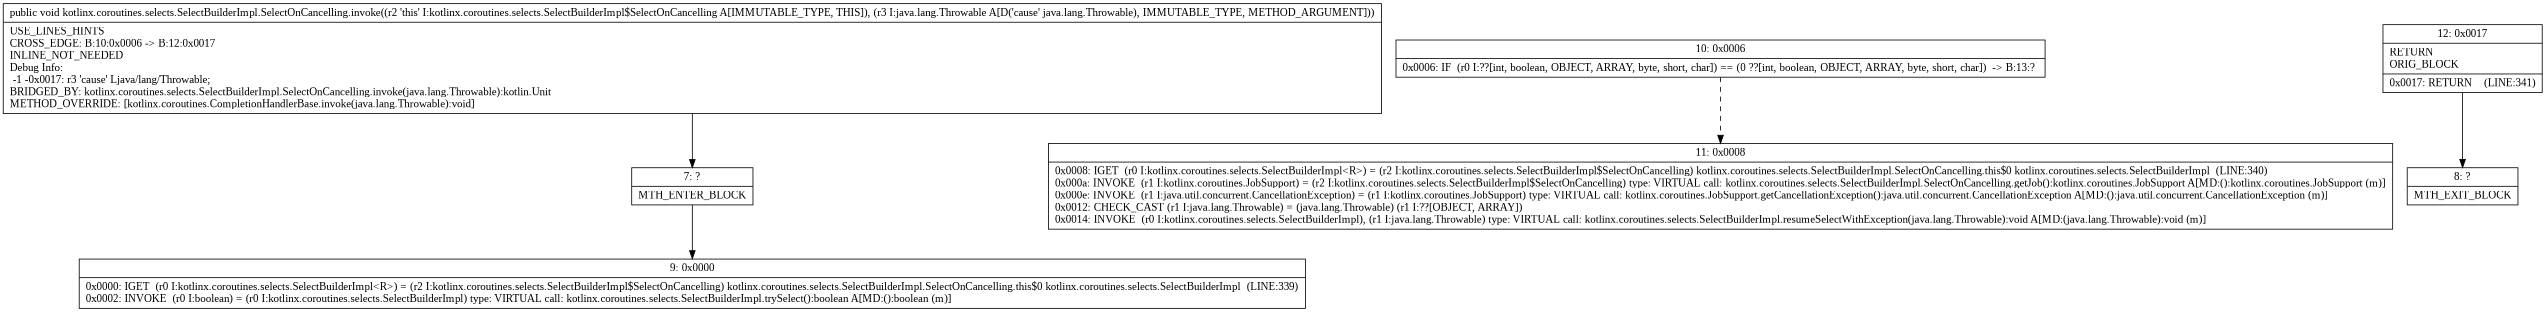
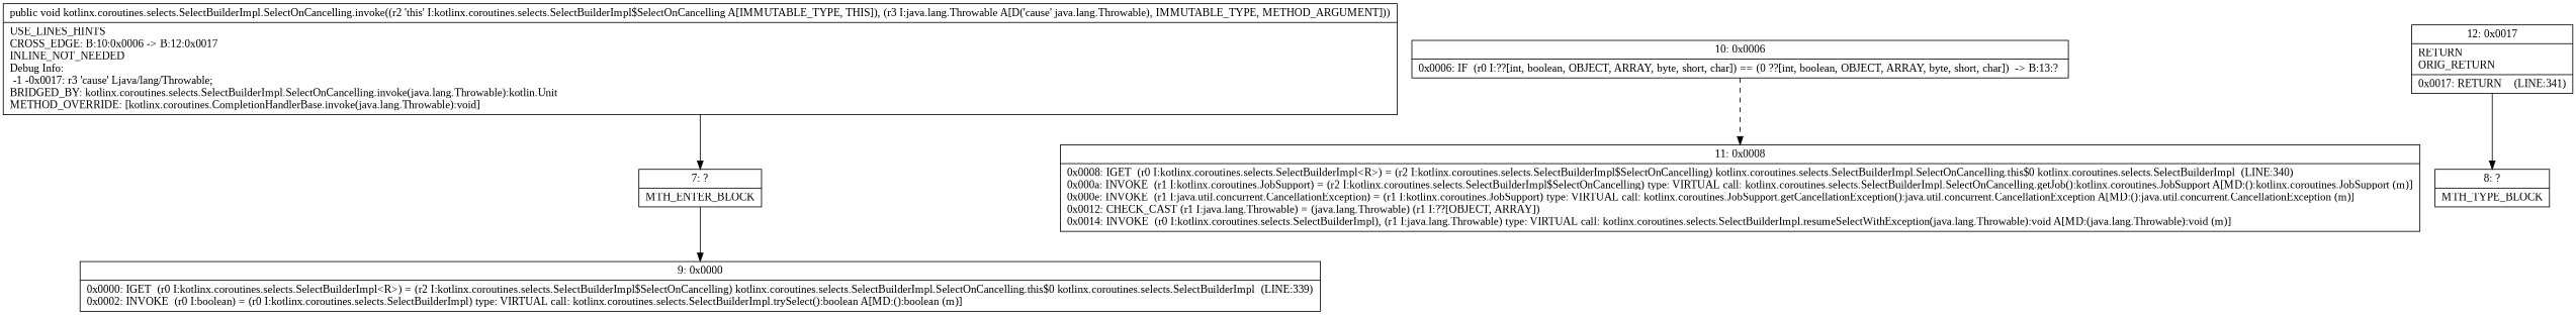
  digraph {
    fontname="Liberation Serif"
    node [fontname="Liberation Serif" shape=record]
    edge [fontname="Liberation Serif"]
    n1 [label="{7\:\ ?|MTH_ENTER_BLOCK\l}"]
    n2 [label="{9\:\ 0x0000|0x0000: IGET  (r0 I:kotlinx.coroutines.selects.SelectBuilderImpl\<R\>) = (r2 I:kotlinx.coroutines.selects.SelectBuilderImpl$SelectOnCancelling) kotlinx.coroutines.selects.SelectBuilderImpl.SelectOnCancelling.this$0 kotlinx.coroutines.selects.SelectBuilderImpl  (LINE:339)\l0x0002: INVOKE  (r0 I:boolean) = (r0 I:kotlinx.coroutines.selects.SelectBuilderImpl) type: VIRTUAL call: kotlinx.coroutines.selects.SelectBuilderImpl.trySelect():boolean A[MD:():boolean (m)]\l}"]
    n3 [label="{10\:\ 0x0006|0x0006: IF  (r0 I:??[int, boolean, OBJECT, ARRAY, byte, short, char]) == (0 ??[int, boolean, OBJECT, ARRAY, byte, short, char])  \-\> B:13:? \l}"]
    n4 [label="{11\:\ 0x0008|0x0008: IGET  (r0 I:kotlinx.coroutines.selects.SelectBuilderImpl\<R\>) = (r2 I:kotlinx.coroutines.selects.SelectBuilderImpl$SelectOnCancelling) kotlinx.coroutines.selects.SelectBuilderImpl.SelectOnCancelling.this$0 kotlinx.coroutines.selects.SelectBuilderImpl  (LINE:340)\l0x000a: INVOKE  (r1 I:kotlinx.coroutines.JobSupport) = (r2 I:kotlinx.coroutines.selects.SelectBuilderImpl$SelectOnCancelling) type: VIRTUAL call: kotlinx.coroutines.selects.SelectBuilderImpl.SelectOnCancelling.getJob():kotlinx.coroutines.JobSupport A[MD:():kotlinx.coroutines.JobSupport (m)]\l0x000e: INVOKE  (r1 I:java.util.concurrent.CancellationException) = (r1 I:kotlinx.coroutines.JobSupport) type: VIRTUAL call: kotlinx.coroutines.JobSupport.getCancellationException():java.util.concurrent.CancellationException A[MD:():java.util.concurrent.CancellationException (m)]\l0x0012: CHECK_CAST (r1 I:java.lang.Throwable) = (java.lang.Throwable) (r1 I:??[OBJECT, ARRAY]) \l0x0014: INVOKE  (r0 I:kotlinx.coroutines.selects.SelectBuilderImpl), (r1 I:java.lang.Throwable) type: VIRTUAL call: kotlinx.coroutines.selects.SelectBuilderImpl.resumeSelectWithException(java.lang.Throwable):void A[MD:(java.lang.Throwable):void (m)]\l}"]
-   n5 [label="{12\:\ 0x0017|RETURN\lORIG_BLOCK\l|0x0017: RETURN    (LINE:341)\l}"]
-   n6 [label="{8\:\ ?|MTH_EXIT_BLOCK\l}"]
+   n5 [label="{12\:\ 0x0017|RETURN\lORIG_RETURN\l|0x0017: RETURN    (LINE:341)\l}"]
+   n6 [label="{8\:\ ?|MTH_TYPE_BLOCK\l}"]
    n7 [label="{public void kotlinx.coroutines.selects.SelectBuilderImpl.SelectOnCancelling.invoke((r2 'this' I:kotlinx.coroutines.selects.SelectBuilderImpl$SelectOnCancelling A[IMMUTABLE_TYPE, THIS]), (r3 I:java.lang.Throwable A[D('cause' java.lang.Throwable), IMMUTABLE_TYPE, METHOD_ARGUMENT]))  | USE_LINES_HINTS\lCROSS_EDGE: B:10:0x0006 \-\> B:12:0x0017\lINLINE_NOT_NEEDED\lDebug Info:\l  \-1 \-0x0017: r3 'cause' Ljava\/lang\/Throwable;\lBRIDGED_BY: kotlinx.coroutines.selects.SelectBuilderImpl.SelectOnCancelling.invoke(java.lang.Throwable):kotlin.Unit\lMETHOD_OVERRIDE: [kotlinx.coroutines.CompletionHandlerBase.invoke(java.lang.Throwable):void]\l}"]
    n1 -> n2
    n3 -> n4 [style=dashed]
    n5 -> n6
    n7 -> n1
  }
